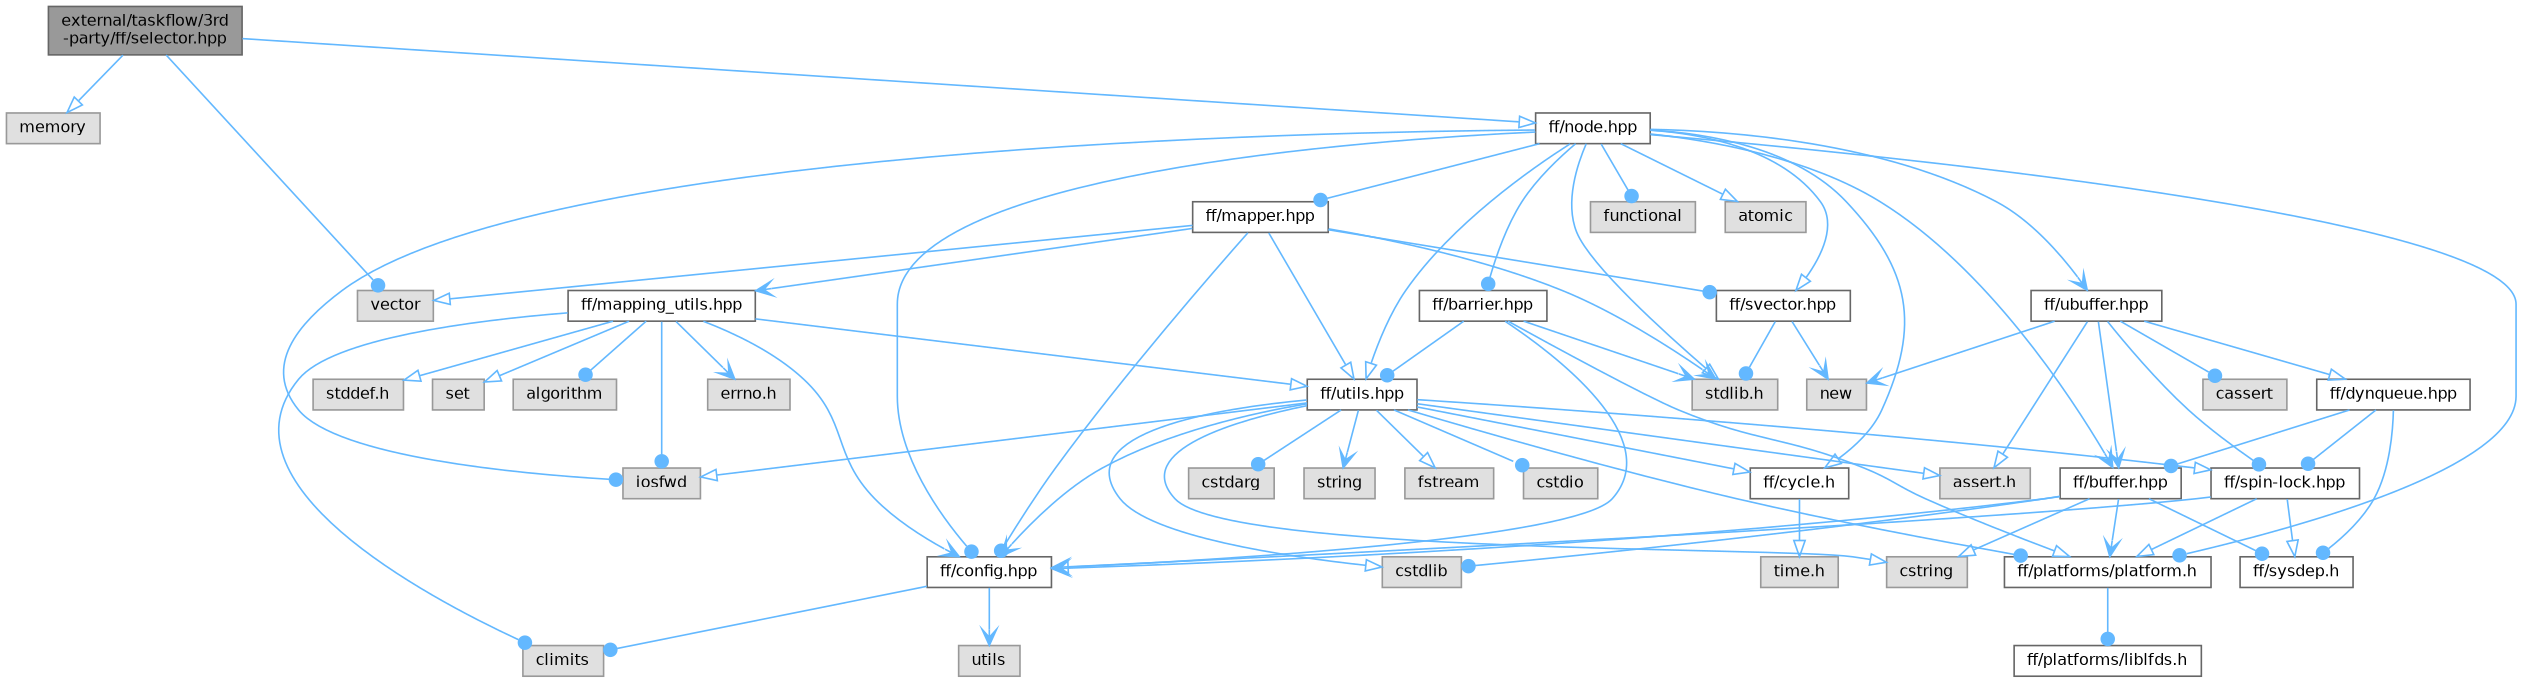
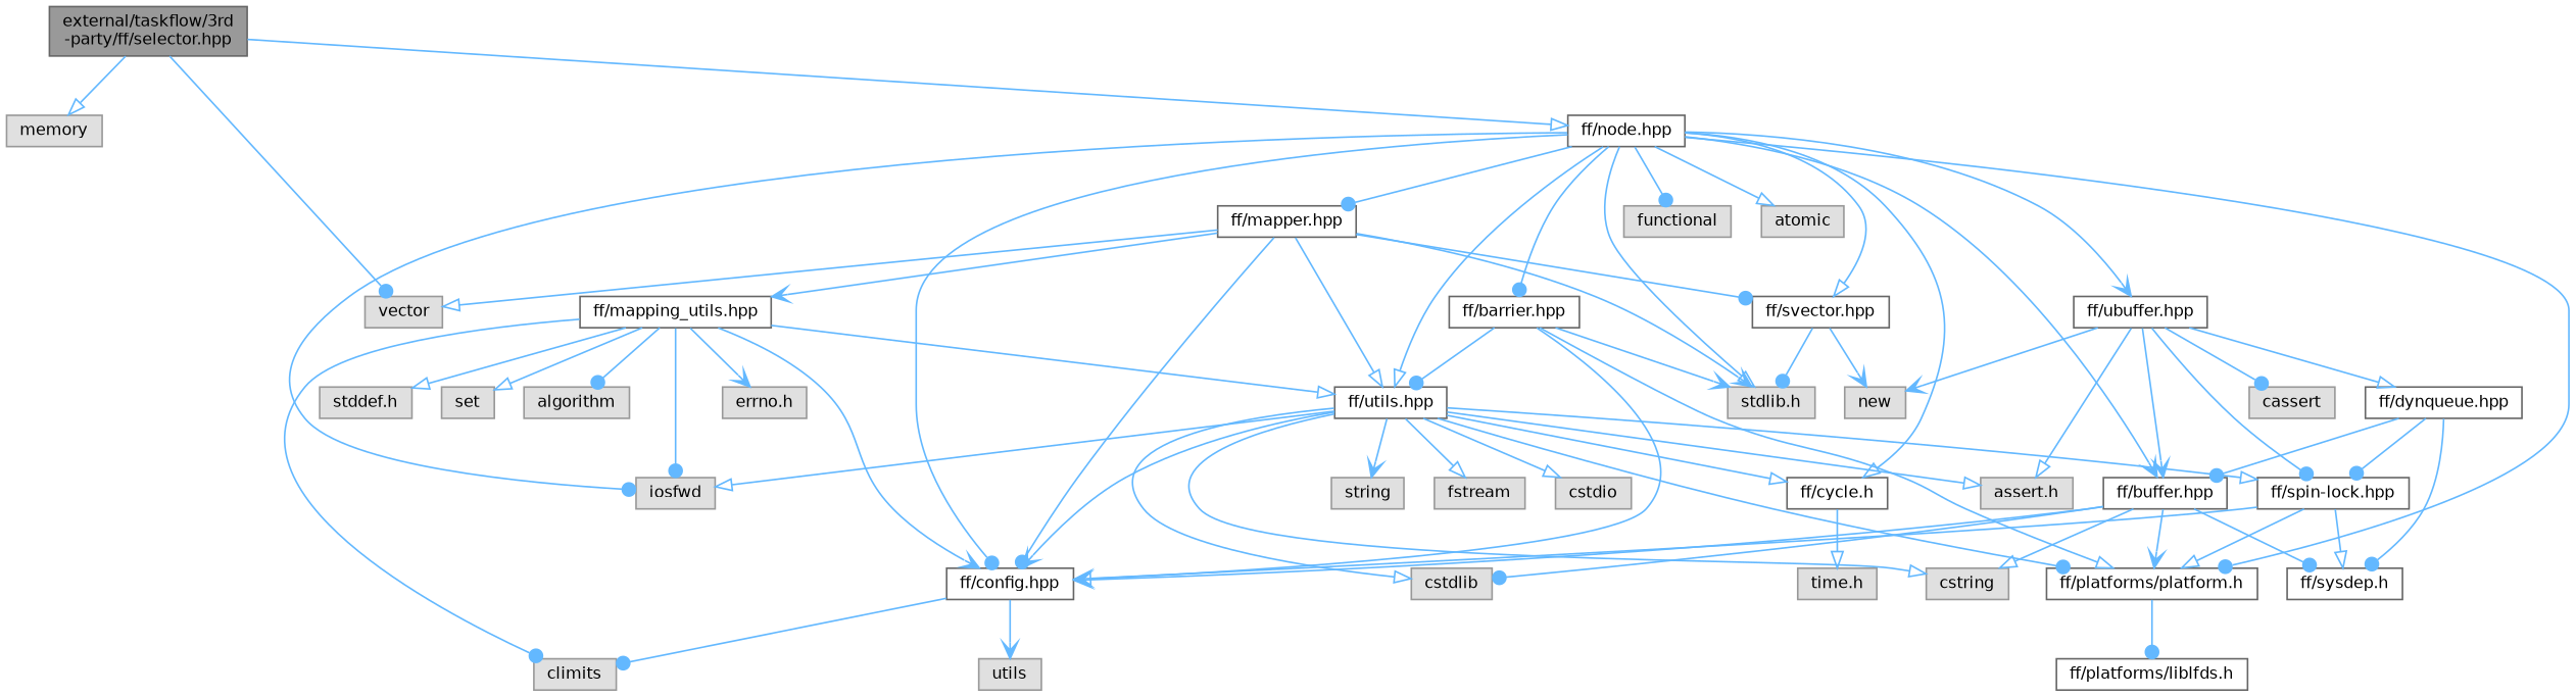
  digraph {
    node [color=grey60 fillcolor="#E0E0E0" fontname=Helvetica fontsize=10 shape=box style=filled]
    edge [arrowhead=onormal color=steelblue1 fontname=Helvetica fontsize=10 labelfontname=Helvetica labelfontsize=10 style=solid]
    n1 [color=gray40 fillcolor=grey60 fontcolor=black height=0.2 label="external/taskflow/3rd\l-party/ff/selector.hpp" width=0.4]
    n2 [height=0.2 label=memory width=0.4]
    n3 [height=0.2 label=vector width=0.4]
    n4 [color=grey40 fillcolor=white height=0.2 label="ff/node.hpp" width=0.4]
    n5 [height=0.2 label="stdlib.h" width=0.4]
    n6 [height=0.2 label=iosfwd width=0.4]
    n7 [height=0.2 label=functional width=0.4]
    n8 [color=grey40 fillcolor=white height=0.2 label="ff/platforms/platform.h" width=0.4]
    n9 [color=grey40 fillcolor=white height=0.2 label="ff/cycle.h" width=0.4]
    n10 [color=grey40 fillcolor=white height=0.2 label="ff/utils.hpp" width=0.4]
    n11 [color=grey40 fillcolor=white height=0.2 label="ff/config.hpp" width=0.4]
    n12 [color=grey40 fillcolor=white height=0.2 label="ff/buffer.hpp" width=0.4]
    n13 [color=grey40 fillcolor=white height=0.2 label="ff/ubuffer.hpp" width=0.4]
    n14 [color=grey40 fillcolor=white height=0.2 label="ff/mapper.hpp" width=0.4]
    n15 [color=grey40 fillcolor=white height=0.2 label="ff/svector.hpp" width=0.4]
    n16 [color=grey40 fillcolor=white height=0.2 label="ff/barrier.hpp" width=0.4]
    n17 [height=0.2 label=atomic width=0.4]
    n18 [color=grey40 fillcolor=white height=0.2 label="ff/platforms/liblfds.h" width=0.4]
    n19 [height=0.2 label="time.h" width=0.4]
    n20 [height=0.2 label="assert.h" width=0.4]
    n21 [height=0.2 label=cstdio width=0.4]
    n22 [height=0.2 label=cstdlib width=0.4]
-   n23 [height=0.2 label=cstdarg width=0.4]
    n24 [height=0.2 label=cstring width=0.4]
    n25 [height=0.2 label=string width=0.4]
    n26 [height=0.2 label=fstream width=0.4]
    n27 [color=grey40 fillcolor=white height=0.2 label="ff/spin-lock.hpp" width=0.4]
    n28 [height=0.2 label=utils width=0.4]
    n29 [height=0.2 label=climits width=0.4]
    n30 [color=grey40 fillcolor=white height=0.2 label="ff/sysdep.h" width=0.4]
    n31 [height=0.2 label=cassert width=0.4]
    n32 [height=0.2 label=new width=0.4]
    n33 [color=grey40 fillcolor=white height=0.2 label="ff/dynqueue.hpp" width=0.4]
    n34 [color=grey40 fillcolor=white height=0.2 label="ff/mapping_utils.hpp" width=0.4]
    n35 [height=0.2 label=set width=0.4]
    n36 [height=0.2 label=algorithm width=0.4]
    n37 [height=0.2 label="errno.h" width=0.4]
    n38 [height=0.2 label="stddef.h" width=0.4]
    n1 -> n2
    n1 -> n3 [arrowhead=dot]
    n1 -> n4
    n4 -> n5
    n4 -> n6 [arrowhead=dot]
    n4 -> n7 [arrowhead=dot]
    n4 -> n8 [arrowhead=dot]
    n4 -> n9
    n4 -> n10
    n4 -> n11 [arrowhead=dot]
    n4 -> n12 [arrowhead=vee]
    n4 -> n13 [arrowhead=vee]
    n4 -> n14 [arrowhead=dot]
    n4 -> n15
    n4 -> n16 [arrowhead=dot]
    n4 -> n17
    n8 -> n18 [arrowhead=dot]
    n9 -> n19
    n10 -> n6
    n10 -> n8 [arrowhead=dot]
    n10 -> n9
    n10 -> n11 [arrowhead=vee]
    n10 -> n20
-   n10 -> n21 [arrowhead=dot]
+   n10 -> n21
    n10 -> n22
-   n10 -> n23 [arrowhead=dot]
    n10 -> n24
    n10 -> n25 [arrowhead=vee]
    n10 -> n26
    n10 -> n27
    n11 -> n28 [arrowhead=vee]
    n11 -> n29 [arrowhead=dot]
    n12 -> n8 [arrowhead=vee]
    n12 -> n11 [arrowhead=vee]
    n12 -> n22 [arrowhead=dot]
    n12 -> n24
    n12 -> n30 [arrowhead=dot]
    n13 -> n12 [arrowhead=vee]
    n13 -> n20
    n13 -> n27 [arrowhead=dot]
    n13 -> n31 [arrowhead=dot]
    n13 -> n32 [arrowhead=vee]
    n13 -> n33
    n14 -> n3
    n14 -> n5 [arrowhead=vee]
    n14 -> n10
    n14 -> n11 [arrowhead=dot]
    n14 -> n15 [arrowhead=dot]
    n14 -> n34 [arrowhead=vee]
    n15 -> n5 [arrowhead=dot]
    n15 -> n32 [arrowhead=vee]
    n16 -> n5 [arrowhead=vee]
    n16 -> n8
    n16 -> n10 [arrowhead=dot]
    n16 -> n11
    n27 -> n8
    n27 -> n11 [arrowhead=vee]
    n27 -> n30
    n33 -> n12 [arrowhead=dot]
    n33 -> n27 [arrowhead=dot]
    n33 -> n30 [arrowhead=dot]
    n34 -> n6 [arrowhead=dot]
    n34 -> n10
    n34 -> n11 [arrowhead=vee]
    n34 -> n29 [arrowhead=dot]
    n34 -> n35
    n34 -> n36 [arrowhead=dot]
    n34 -> n37 [arrowhead=vee]
    n34 -> n38
  }
